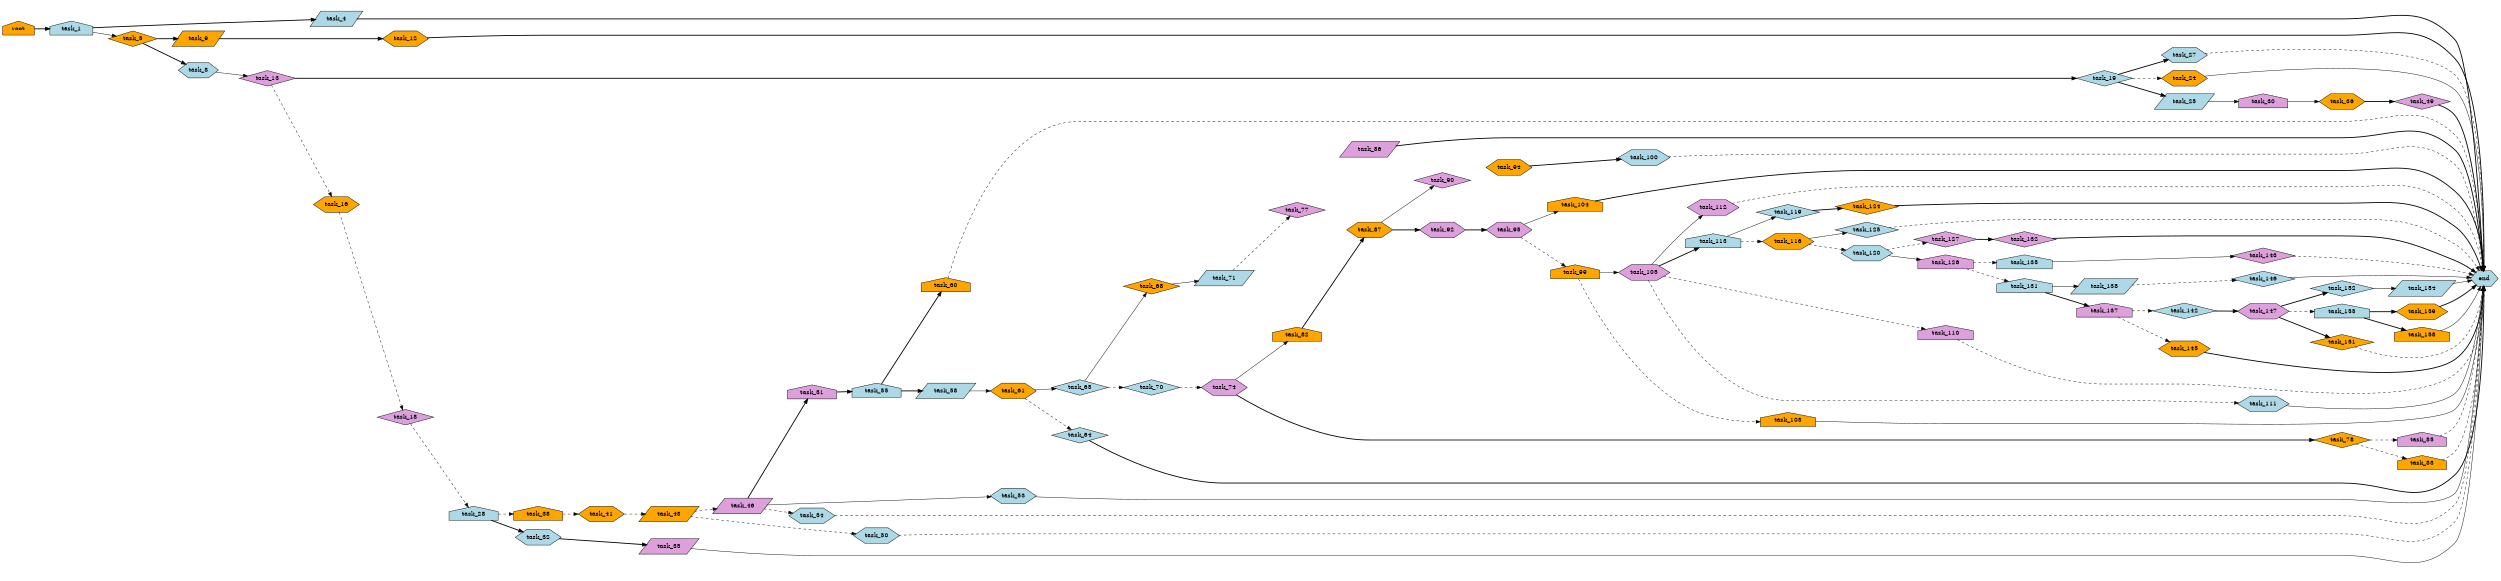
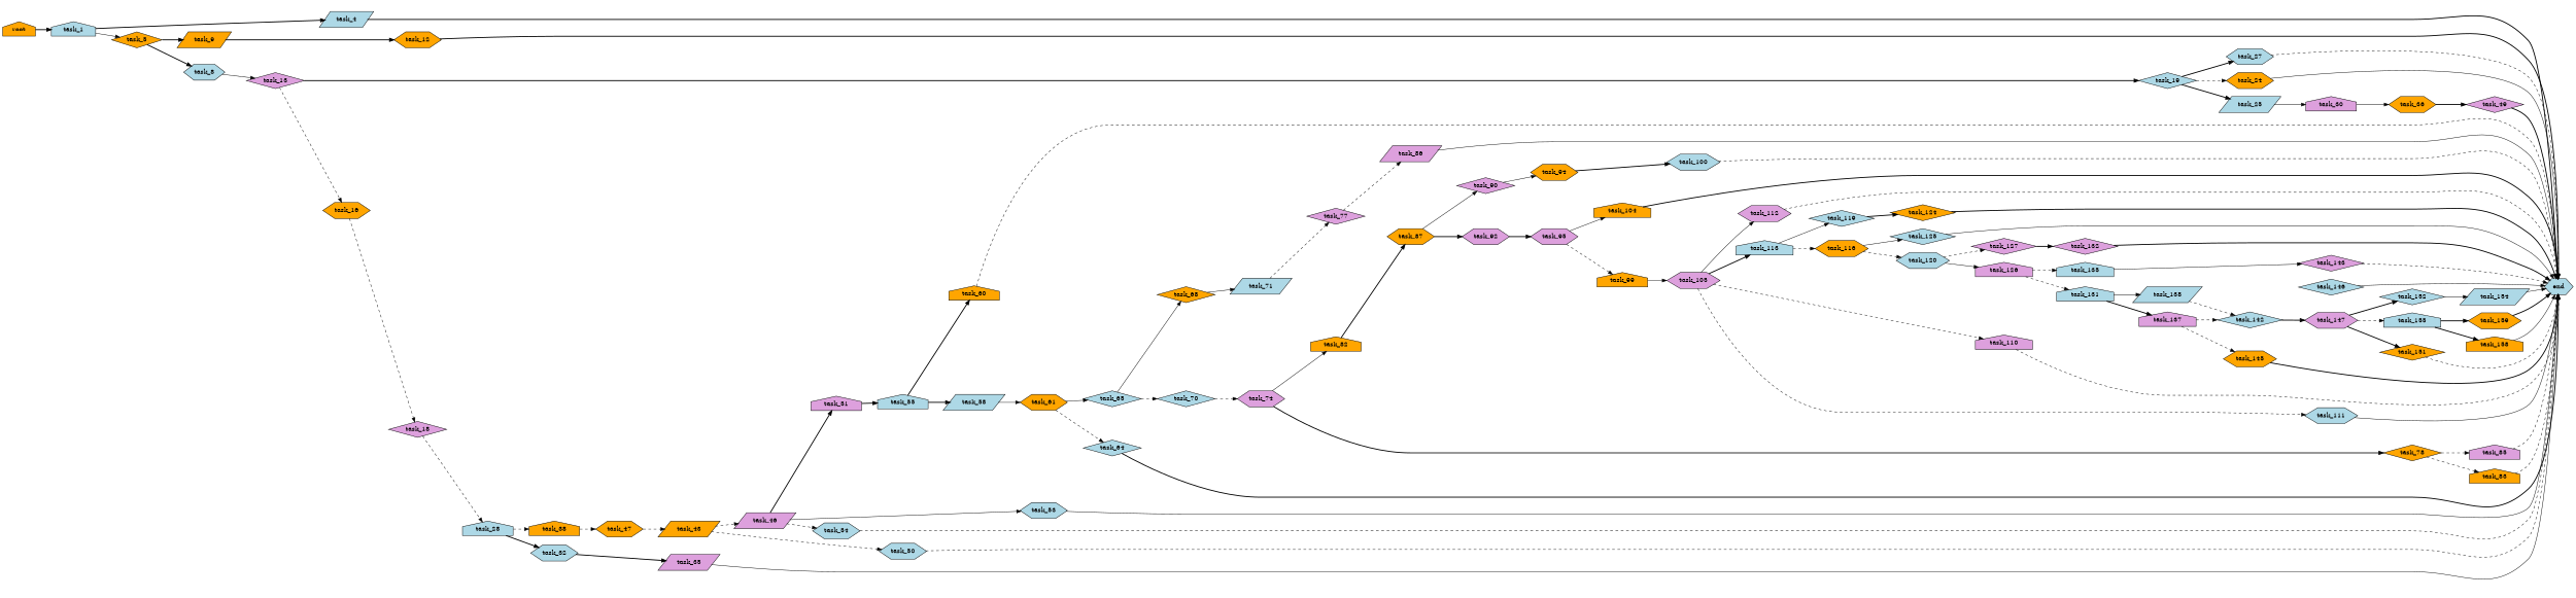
  digraph {
    rankdir=LR
    node [fillcolor=lightblue shape=hexagon style=filled]
    edge [style=dashed]
    root [fillcolor=orange shape=house]
    task_1 [shape=house]
    task_4 [shape=parallelogram]
    task_5 [fillcolor=orange shape=diamond]
    end
    task_8
    task_9 [fillcolor=orange shape=parallelogram]
    task_13 [fillcolor=plum shape=diamond]
    task_12 [fillcolor=orange]
    task_16 [fillcolor=orange]
    task_19 [shape=diamond]
    task_18 [fillcolor=plum shape=diamond]
    task_24 [fillcolor=orange]
    task_25 [shape=parallelogram]
    task_27
    task_28 [shape=house]
    task_30 [fillcolor=plum shape=house]
    task_32
    task_38 [fillcolor=orange shape=house]
    task_35 [fillcolor=plum shape=parallelogram]
    task_36 [fillcolor=orange]
    n22 [fillcolor=plum label=task_49 shape=diamond]
-   task_41 [fillcolor=orange]
+   task_41 [fillcolor=orange label=task_47]
    task_43 [fillcolor=orange shape=parallelogram]
    task_46 [fillcolor=plum shape=parallelogram]
    task_50
    task_51 [fillcolor=plum shape=house]
    task_53
    task_54
    task_55 [shape=house]
    task_58 [shape=parallelogram]
    task_60 [fillcolor=orange shape=house]
    task_61 [fillcolor=orange]
    task_64 [shape=diamond]
    task_65 [shape=diamond]
    task_68 [fillcolor=orange shape=diamond]
    task_70 [shape=diamond]
    task_71 [shape=parallelogram]
    task_74 [fillcolor=plum]
    task_77 [fillcolor=plum shape=diamond]
    task_78 [fillcolor=orange shape=diamond]
    task_82 [fillcolor=orange shape=house]
    task_86 [fillcolor=plum shape=parallelogram]
    task_83 [fillcolor=orange shape=house]
    task_85 [fillcolor=plum shape=house]
    task_87 [fillcolor=orange]
    task_90 [fillcolor=plum shape=diamond]
    task_92 [fillcolor=plum]
    task_94 [fillcolor=orange]
    task_95 [fillcolor=plum]
    task_100
    task_99 [fillcolor=orange shape=house]
    task_104 [fillcolor=orange shape=house]
-   task_103 [fillcolor=orange shape=house]
    task_105 [fillcolor=plum]
    task_110 [fillcolor=plum shape=house]
    task_111
    task_112 [fillcolor=plum]
    task_113 [shape=house]
    task_116 [fillcolor=orange]
    task_119 [shape=diamond]
    task_120
    task_125 [shape=diamond]
    task_124 [fillcolor=orange shape=diamond]
    task_126 [fillcolor=plum shape=house]
    task_127 [fillcolor=plum shape=diamond]
    task_131 [shape=house]
    task_135 [shape=house]
    task_132 [fillcolor=plum shape=diamond]
    task_137 [fillcolor=plum shape=house]
    task_138 [shape=parallelogram]
    task_143 [fillcolor=plum shape=diamond]
    task_142 [shape=diamond]
    task_145 [fillcolor=orange]
    task_146 [shape=diamond]
    task_147 [fillcolor=plum]
    task_151 [fillcolor=orange shape=diamond]
    task_152 [shape=diamond]
    task_155 [shape=house]
    task_154 [shape=parallelogram]
    task_158 [fillcolor=orange shape=house]
    task_159 [fillcolor=orange]
    root -> task_1 [style=bold]
    task_1 -> task_4 [style=bold]
    task_1 -> task_5 [style=solid]
    task_4 -> end [style=bold]
    task_5 -> task_8 [style=bold]
    task_5 -> task_9 [style=bold]
    task_8 -> task_13 [style=solid]
    task_9 -> task_12 [style=bold]
    task_13 -> task_16
    task_13 -> task_19 [style=bold]
    task_12 -> end [style=bold]
    task_16 -> task_18
    task_19 -> task_24
    task_19 -> task_25 [style=bold]
    task_19 -> task_27 [style=bold]
    task_18 -> task_28
    task_24 -> end [style=solid]
    task_25 -> task_30 [style=solid]
    task_27 -> end
    task_28 -> task_32 [style=bold]
    task_28 -> task_38
    task_30 -> task_36 [style=solid]
    task_32 -> task_35 [style=bold]
    task_38 -> task_41
    task_35 -> end [style=solid]
    task_36 -> n22 [style=bold]
    n22 -> end [style=bold]
    task_41 -> task_43
    task_43 -> task_46
    task_43 -> task_50
    task_46 -> task_51 [style=bold]
    task_46 -> task_53 [style=solid]
    task_46 -> task_54
    task_50 -> end
    task_51 -> task_55 [style=bold]
    task_53 -> end [style=solid]
    task_54 -> end
    task_55 -> task_58 [style=bold]
    task_55 -> task_60 [style=bold]
    task_58 -> task_61 [style=solid]
    task_60 -> end
    task_61 -> task_64
    task_61 -> task_65 [style=solid]
    task_64 -> end [style=bold]
    task_65 -> task_68 [style=solid]
    task_65 -> task_70
    task_68 -> task_71 [style=solid]
    task_70 -> task_74
    task_71 -> task_77
    task_74 -> task_78 [style=bold]
    task_74 -> task_82 [style=solid]
+   task_77 -> task_86
    task_78 -> task_83
    task_78 -> task_85
    task_82 -> task_87 [style=bold]
-   task_86 -> end [style=bold]
+   task_86 -> end [style=solid]
    task_83 -> end
    task_85 -> end
    task_87 -> task_90 [style=solid]
    task_87 -> task_92 [style=bold]
+   task_90 -> task_94 [style=solid]
    task_92 -> task_95 [style=bold]
    task_94 -> task_100 [style=bold]
    task_95 -> task_99
    task_95 -> task_104 [style=solid]
    task_100 -> end
-   task_99 -> task_103
    task_99 -> task_105 [style=solid]
    task_104 -> end [style=bold]
-   task_103 -> end [style=solid]
    task_105 -> task_110
    task_105 -> task_111
    task_105 -> task_112 [style=solid]
    task_105 -> task_113 [style=bold]
    task_110 -> end
    task_111 -> end [style=solid]
    task_112 -> end
    task_113 -> task_116
    task_113 -> task_119 [style=solid]
    task_116 -> task_120
    task_116 -> task_125 [style=solid]
    task_119 -> task_124 [style=bold]
    task_120 -> task_126 [style=solid]
    task_120 -> task_127
-   task_125 -> end
+   task_125 -> end [style=solid]
    task_124 -> end [style=bold]
    task_126 -> task_131
    task_126 -> task_135
    task_127 -> task_132 [style=bold]
    task_131 -> task_137 [style=bold]
    task_131 -> task_138 [style=solid]
    task_135 -> task_143 [style=solid]
    task_132 -> end [style=bold]
    task_137 -> task_142
    task_137 -> task_145
-   task_138 -> task_146
+   task_138 -> task_142
    task_143 -> end
    task_142 -> task_147 [style=bold]
    task_145 -> end [style=bold]
    task_146 -> end [style=solid]
    task_147 -> task_151 [style=bold]
    task_147 -> task_152 [style=bold]
    task_147 -> task_155
    task_151 -> end
    task_152 -> task_154 [style=solid]
    task_155 -> task_158 [style=bold]
    task_155 -> task_159 [style=bold]
    task_154 -> end [style=solid]
    task_158 -> end [style=solid]
    task_159 -> end [style=bold]
  }
